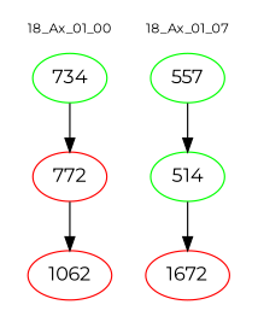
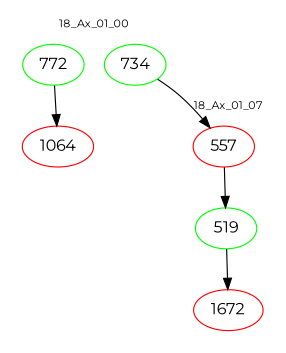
  digraph {
    fontname=Montserrat
    node [color=green fontname=Montserrat]
    edge [color=black fontname=Montserrat]
    n1 [label=734]
-   n2 [color=red label=772]
-   n3 [color=red label=1062]
-   n4 [label=557]
-   n5 [label=514]
+   n2 [label=772]
+   n3 [color=red label=1064]
+   n4 [color=red label=557]
+   n5 [label=519]
    n6 [color=red label=1672]
    subgraph cluster_1 {
      color=white
      fontsize=10
      label="18_Ax_01_00"
      n1
      n2
      n3
    }
    subgraph cluster_2 {
      color=white
      fontsize=10
      label="18_Ax_01_07"
      n4
      n5
      n6
    }
-   n1 -> n2
+   n1 -> n4
    n2 -> n3
    n4 -> n5
    n5 -> n6
  }
